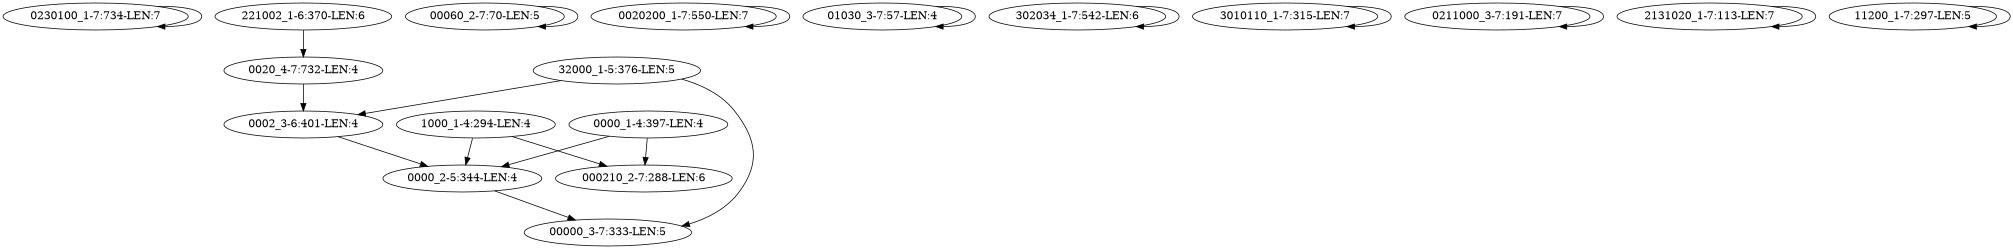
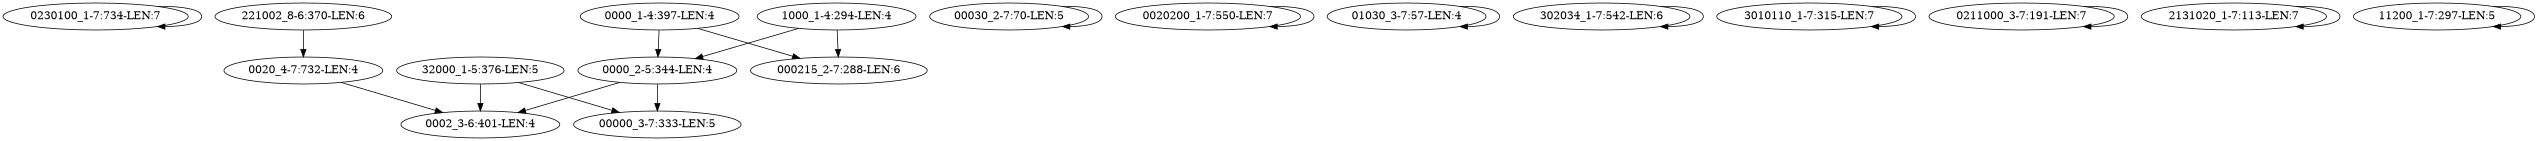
  digraph {
    "0230100_1-7:734-LEN:7"
    "32000_1-5:376-LEN:5"
    "0002_3-6:401-LEN:4"
    "00000_3-7:333-LEN:5"
    "0020_4-7:732-LEN:4"
-   "00030_2-7:70-LEN:5" [label="00060_2-7:70-LEN:5"]
+   "00030_2-7:70-LEN:5"
    "0020200_1-7:550-LEN:7"
    n8 [label="01030_3-7:57-LEN:4"]
    n9 [label="302034_1-7:542-LEN:6"]
    "1000_1-4:294-LEN:4"
-   "000210_2-7:288-LEN:6"
+   "000210_2-7:288-LEN:6" [label="000215_2-7:288-LEN:6"]
    "0000_2-5:344-LEN:4"
    "3010110_1-7:315-LEN:7"
    "0000_1-4:397-LEN:4"
    n15 [label="0211000_3-7:191-LEN:7"]
-   "221002_1-6:370-LEN:6"
+   "221002_1-6:370-LEN:6" [label="221002_8-6:370-LEN:6"]
    "2131020_1-7:113-LEN:7"
    "11200_1-7:297-LEN:5"
    "0230100_1-7:734-LEN:7" -> "0230100_1-7:734-LEN:7"
    "32000_1-5:376-LEN:5" -> "0002_3-6:401-LEN:4"
    "32000_1-5:376-LEN:5" -> "00000_3-7:333-LEN:5"
    "0020_4-7:732-LEN:4" -> "0002_3-6:401-LEN:4"
    "00030_2-7:70-LEN:5" -> "00030_2-7:70-LEN:5"
    "0020200_1-7:550-LEN:7" -> "0020200_1-7:550-LEN:7"
    n8 -> n8
    n9 -> n9
    "1000_1-4:294-LEN:4" -> "000210_2-7:288-LEN:6"
    "1000_1-4:294-LEN:4" -> "0000_2-5:344-LEN:4"
-   "0002_3-6:401-LEN:4" -> "0000_2-5:344-LEN:4"
+   "0000_2-5:344-LEN:4" -> "0002_3-6:401-LEN:4"
    "0000_2-5:344-LEN:4" -> "00000_3-7:333-LEN:5"
    "3010110_1-7:315-LEN:7" -> "3010110_1-7:315-LEN:7"
    "0000_1-4:397-LEN:4" -> "000210_2-7:288-LEN:6"
    "0000_1-4:397-LEN:4" -> "0000_2-5:344-LEN:4"
    n15 -> n15
    "221002_1-6:370-LEN:6" -> "0020_4-7:732-LEN:4"
    "2131020_1-7:113-LEN:7" -> "2131020_1-7:113-LEN:7"
    "11200_1-7:297-LEN:5" -> "11200_1-7:297-LEN:5"
  }
